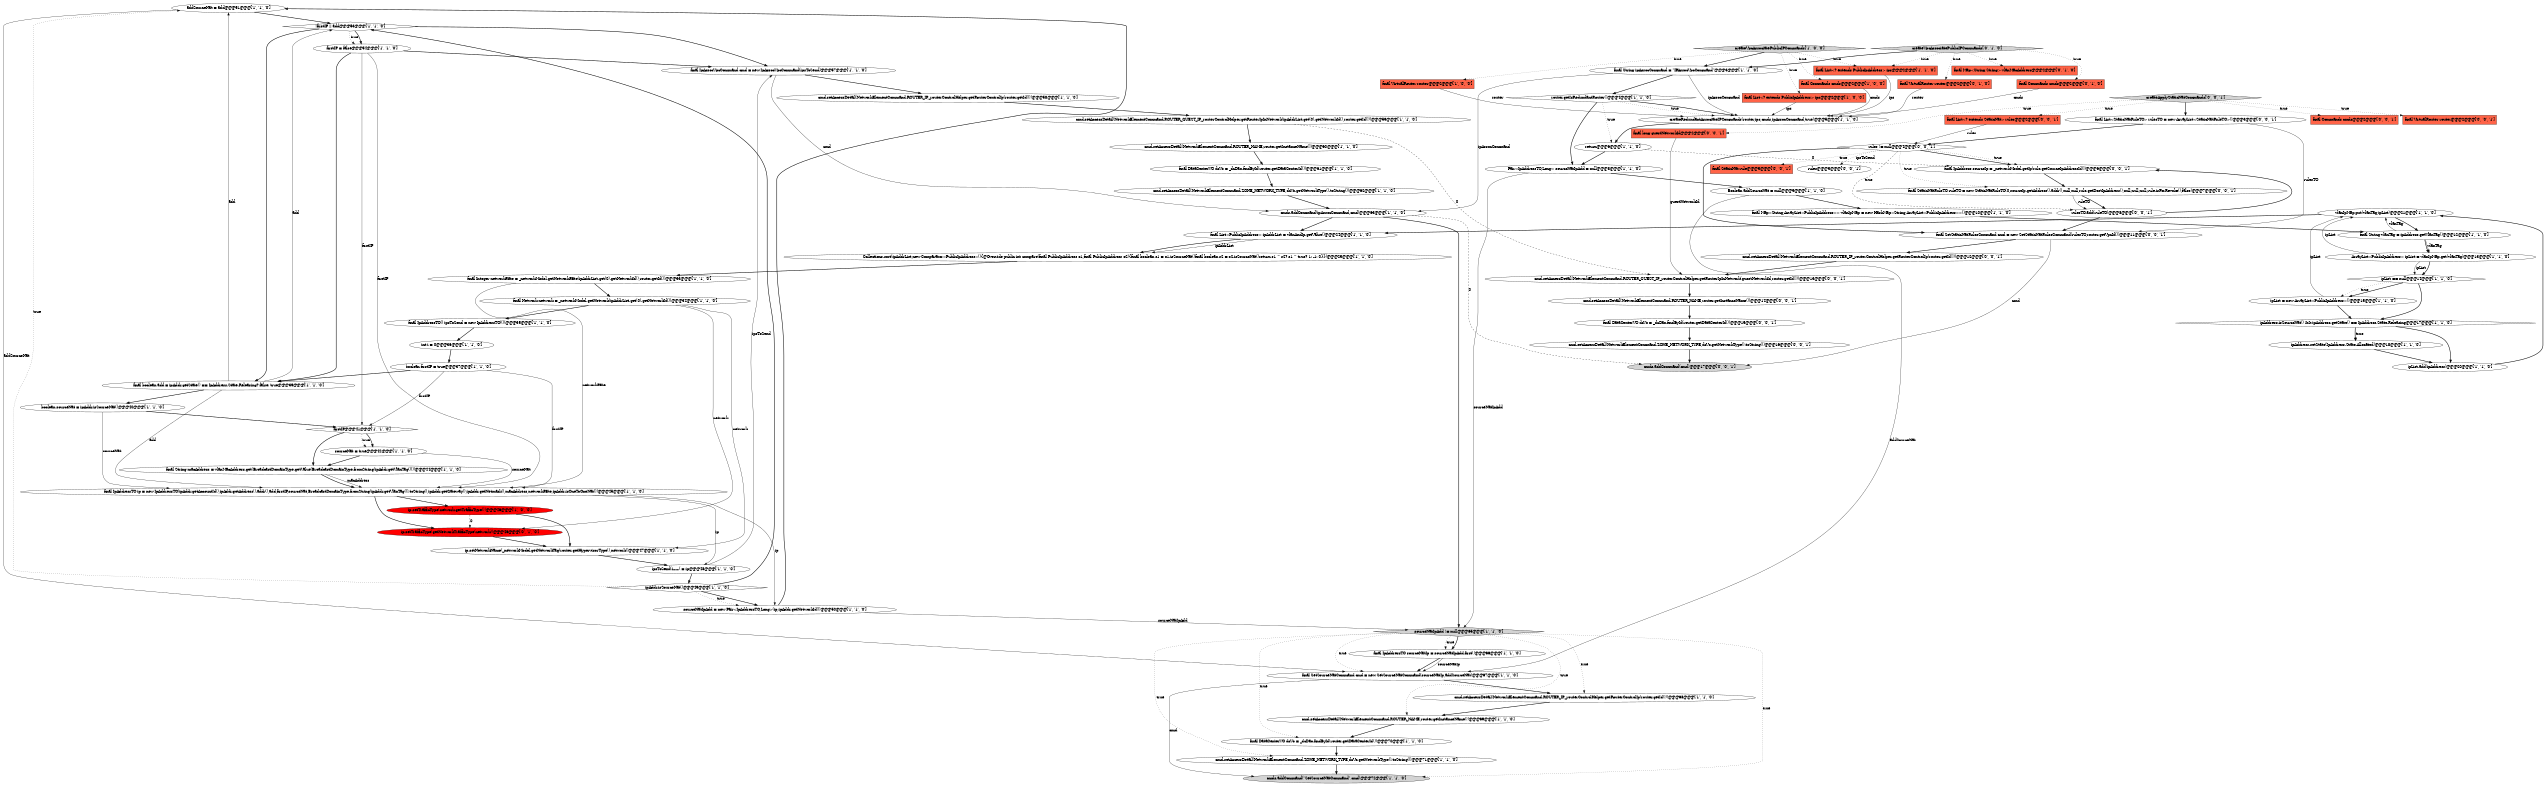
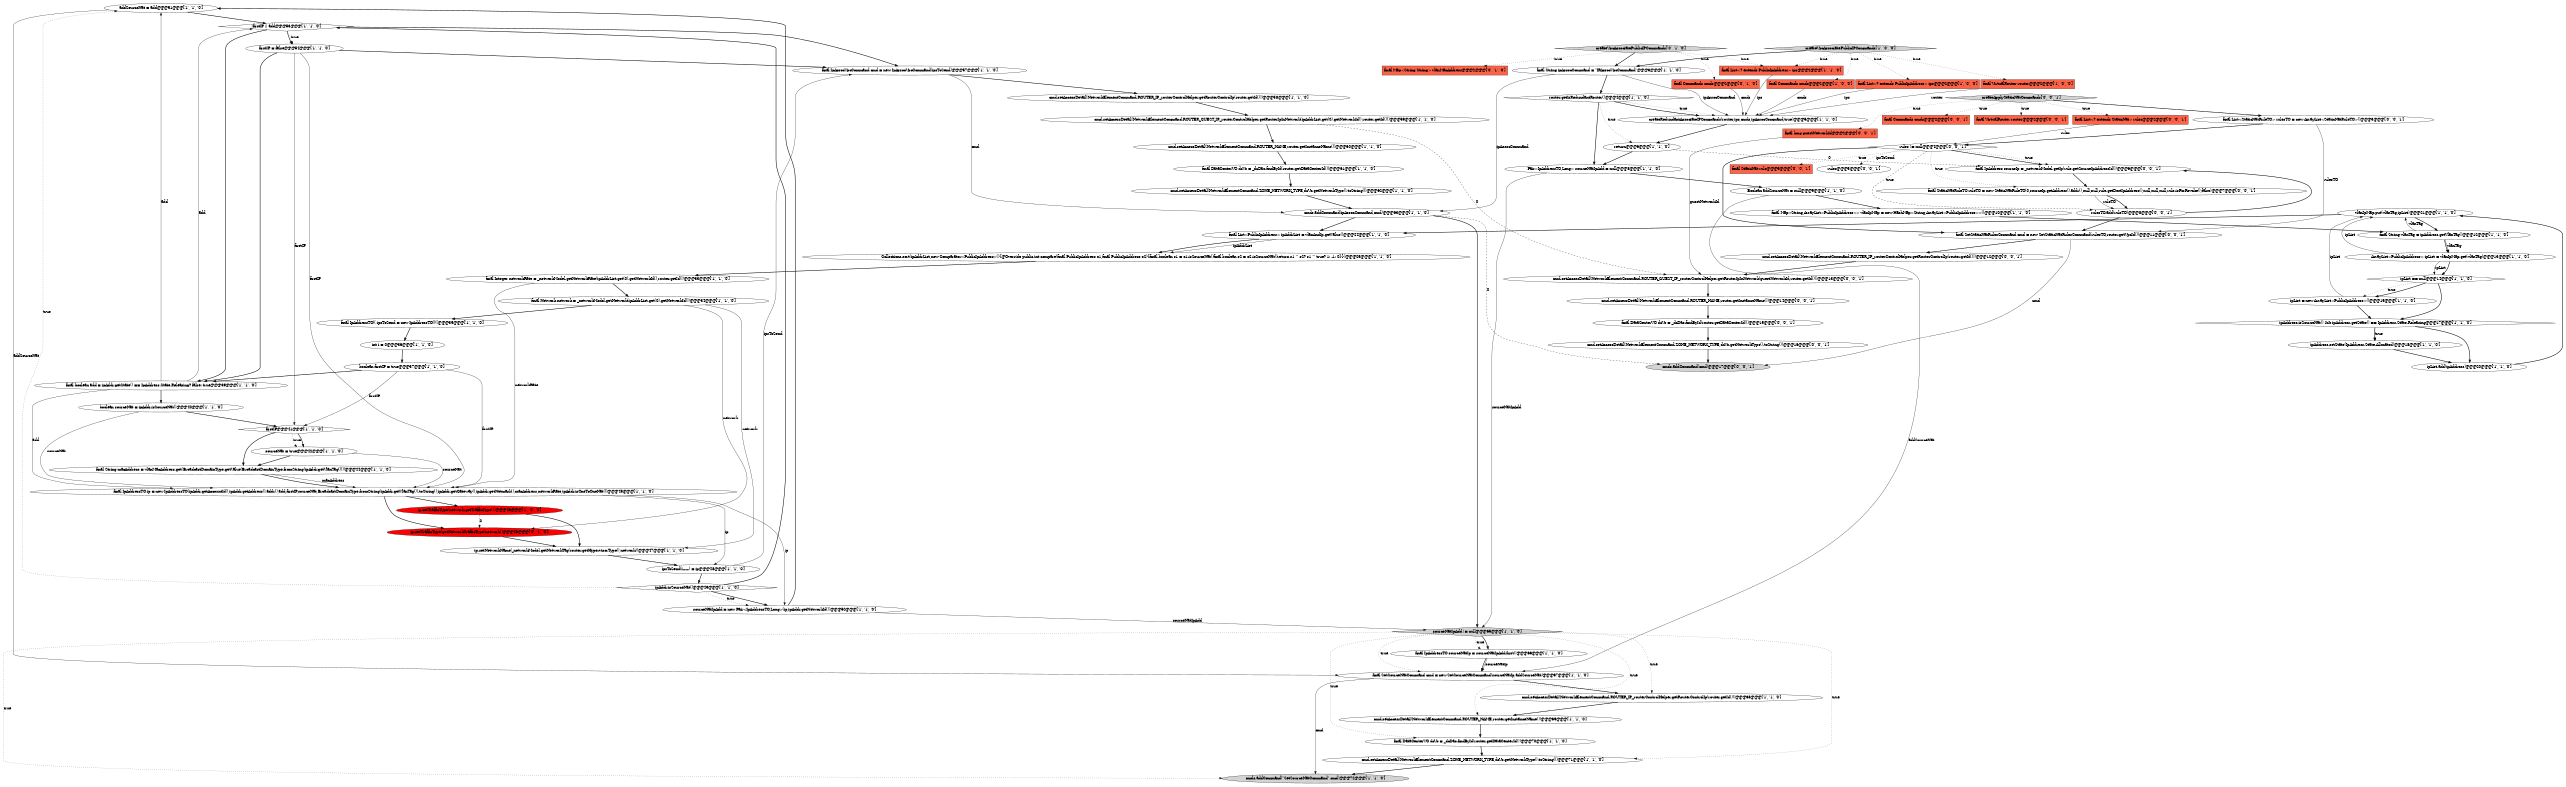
  digraph {
    node [fillcolor=white shape=ellipse style=filled]
    edge [style=bold]
    n1 [label="final DataCenterVO dcVo = _dcDao.findById(router.getDataCenterId())@@@70@@@['1', '1', '0']"]
    n2 [label="cmd.setAccessDetail(NetworkElementCommand.ZONE_NETWORK_TYPE,dcVo.getNetworkType().toString())@@@71@@@['1', '1', '0']"]
    n3 [fillcolor=lightgray label="cmds.addCommand(\"SetSourceNatCommand\",cmd)@@@72@@@['1', '1', '0']"]
    n4 [fillcolor=tomato label="final long guestNetworkId@@@2@@@['0', '0', '1']" shape=box]
    n5 [label="cmd.setAccessDetail(NetworkElementCommand.ROUTER_GUEST_IP,_routerControlHelper.getRouterIpInNetwork(guestNetworkId,router.getId()))@@@13@@@['0', '0', '1']"]
    n6 [label="cmd.setAccessDetail(NetworkElementCommand.ROUTER_NAME,router.getInstanceName())@@@14@@@['0', '0', '1']"]
    n7 [label="ipAddress.setState(IpAddress.State.Allocated)@@@18@@@['1', '1', '0']"]
    n8 [label="ipList.add(ipAddress)@@@20@@@['1', '1', '0']"]
    n9 [label="vlanIpMap.put(vlanTag,ipList)@@@21@@@['1', '1', '0']"]
    n10 [label="final String vlanTag = ipAddress.getVlanTag()@@@12@@@['1', '1', '0']"]
    n11 [label="ArrayList<PublicIpAddress> ipList = vlanIpMap.get(vlanTag)@@@13@@@['1', '1', '0']"]
    n12 [label="final List<PublicIpAddress> ipAddrList = vlanAndIp.getValue()@@@24@@@['1', '1', '0']"]
    n13 [label="ipList == null@@@14@@@['1', '1', '0']" shape=diamond]
    n14 [label="ipsToSend(i++( = ip@@@48@@@['1', '1', '0']"]
    n15 [label="final IpAssocVpcCommand cmd = new IpAssocVpcCommand(ipsToSend)@@@57@@@['1', '1', '0']"]
    n16 [label="ipAddr.isSourceNat()@@@49@@@['1', '1', '0']" shape=diamond]
    n17 [label="cmd.setAccessDetail(NetworkElementCommand.ROUTER_IP,_routerControlHelper.getRouterControlIp(router.getId()))@@@58@@@['1', '1', '0']"]
    n18 [label="cmds.addCommand(ipAssocCommand,cmd)@@@63@@@['1', '1', '0']"]
    n19 [label="addSourceNat = add@@@51@@@['1', '1', '0']"]
    n20 [label="!firstIP || add@@@53@@@['1', '1', '0']" shape=diamond]
    n21 [label="sourceNatIpAdd = new Pair<IpAddressTO,Long>(ip,ipAddr.getNetworkId())@@@50@@@['1', '1', '0']"]
    n22 [label="cmd.setAccessDetail(NetworkElementCommand.ROUTER_GUEST_IP,_routerControlHelper.getRouterIpInNetwork(ipAddrList.get(0).getNetworkId(),router.getId()))@@@59@@@['1', '1', '0']"]
    n23 [fillcolor=lightgray label="sourceNatIpAdd != null@@@65@@@['1', '1', '0']" shape=diamond]
    n24 [fillcolor=lightgray label="cmds.addCommand(cmd)@@@17@@@['0', '0', '1']"]
    n25 [label="router.getIsRedundantRouter()@@@4@@@['1', '1', '0']" shape=diamond]
    n26 [label="createRedundantAssociateIPCommands(router,ips,cmds,ipAssocCommand,true)@@@5@@@['1', '1', '0']"]
    n27 [label="return@@@6@@@['1', '1', '0']"]
    n28 [label="Pair<IpAddressTO,Long> sourceNatIpAdd = null@@@8@@@['1', '1', '0']"]
    n29 [label="final IpAddress sourceIp = _networkModel.getIp(rule.getSourceIpAddressId())@@@6@@@['0', '0', '1']"]
    n30 [label="Boolean addSourceNat = null@@@9@@@['1', '1', '0']"]
    n31 [label="final SetSourceNatCommand cmd = new SetSourceNatCommand(sourceNatIp,addSourceNat)@@@67@@@['1', '1', '0']"]
    n32 [label="cmd.setAccessDetail(NetworkElementCommand.ROUTER_NAME,router.getInstanceName())@@@69@@@['1', '1', '0']"]
    n33 [label="final IpAddressTO sourceNatIp = sourceNatIpAdd.first()@@@66@@@['1', '1', '0']"]
    n34 [label="cmd.setAccessDetail(NetworkElementCommand.ROUTER_IP,_routerControlHelper.getRouterControlIp(router.getId()))@@@68@@@['1', '1', '0']"]
    n35 [label="Collections.sort(ipAddrList,new Comparator<PublicIpAddress>(){@Override public int compare(final PublicIpAddress o1,final PublicIpAddress o2){final boolean s1 = o1.isSourceNat()final boolean s2 = o2.isSourceNat()return s1 ^ s2? s1 ^ true? 1: -1: 0}})@@@25@@@['1', '1', '0']"]
    n36 [label="final Integer networkRate = _networkModel.getNetworkRate(ipAddrList.get(0).getNetworkId(),router.getId())@@@33@@@['1', '1', '0']"]
    n37 [label="final Network network = _networkModel.getNetwork(ipAddrList.get(0).getNetworkId())@@@34@@@['1', '1', '0']"]
    n38 [label="final IpAddressTO ip = new IpAddressTO(ipAddr.getAccountId(),ipAddr.getAddress().addr(),add,firstIP,sourceNat,BroadcastDomainType.fromString(ipAddr.getVlanTag()).toString(),ipAddr.getGateway(),ipAddr.getNetmask(),macAddress,networkRate,ipAddr.isOneToOneNat())@@@45@@@['1', '1', '0']"]
    n39 [label="final IpAddressTO(( ipsToSend = new IpAddressTO((((@@@35@@@['1', '1', '0']"]
    n40 [fillcolor=red label="ip.setTrafficType(getNetworkTrafficType(network))@@@46@@@['0', '1', '0']"]
    n41 [label="ip.setNetworkName(_networkModel.getNetworkTag(router.getHypervisorType(),network))@@@47@@@['1', '1', '0']"]
    n42 [fillcolor=red label="ip.setTrafficType(network.getTrafficType())@@@46@@@['1', '0', '0']"]
    n43 [label="final boolean add = ipAddr.getState() == IpAddress.State.Releasing? false: true@@@39@@@['1', '1', '0']"]
    n44 [label="boolean sourceNat = ipAddr.isSourceNat()@@@40@@@['1', '1', '0']"]
    n45 [label="firstIP@@@41@@@['1', '1', '0']" shape=diamond]
    n46 [label="firstIP = false@@@54@@@['1', '1', '0']"]
    n47 [label="boolean firstIP = true@@@37@@@['1', '1', '0']"]
    n48 [label="sourceNat = true@@@42@@@['1', '1', '0']"]
    n49 [label="final String macAddress = vlanMacAddress.get(BroadcastDomainType.getValue(BroadcastDomainType.fromString(ipAddr.getVlanTag())))@@@44@@@['1', '1', '0']"]
    n50 [label="final String ipAssocCommand = \"IPAssocVpcCommand\"@@@3@@@['1', '1', '0']"]
    n51 [fillcolor=tomato label="final List<? extends StaticNat> rules@@@2@@@['0', '0', '1']" shape=box]
    n52 [label="rules != null@@@4@@@['0', '0', '1']" shape=diamond]
    n53 [label="final SetStaticNatRulesCommand cmd = new SetStaticNatRulesCommand(rulesTO,router.getVpcId())@@@11@@@['0', '0', '1']"]
    n54 [label="final StaticNatRuleTO ruleTO = new StaticNatRuleTO(0,sourceIp.getAddress().addr(),null,null,rule.getDestIpAddress(),null,null,null,rule.isForRevoke(),false)@@@7@@@['0', '0', '1']"]
    n55 [label="rulesTO.add(ruleTO)@@@8@@@['0', '0', '1']"]
    n56 [fillcolor=tomato label="final StaticNat rule@@@5@@@['0', '0', '1']" shape=box]
    n57 [label="rules@@@5@@@['0', '0', '1']"]
    n58 [fillcolor=tomato label="final Map<String,String> vlanMacAddress@@@2@@@['0', '1', '0']" shape=box]
    n59 [label="final DataCenterVO dcVo = _dcDao.findById(router.getDataCenterId())@@@15@@@['0', '0', '1']"]
    n60 [label="cmd.setAccessDetail(NetworkElementCommand.ZONE_NETWORK_TYPE,dcVo.getNetworkType().toString())@@@16@@@['0', '0', '1']"]
    n61 [label="cmd.setAccessDetail(NetworkElementCommand.ROUTER_NAME,router.getInstanceName())@@@60@@@['1', '1', '0']"]
    n62 [label="final DataCenterVO dcVo = _dcDao.findById(router.getDataCenterId())@@@61@@@['1', '1', '0']"]
    n63 [fillcolor=tomato label="final VirtualRouter router@@@2@@@['1', '0', '0']" shape=box]
    n64 [label="int i = 0@@@36@@@['1', '1', '0']"]
    n65 [label="final List<StaticNatRuleTO> rulesTO = new ArrayList<StaticNatRuleTO>()@@@3@@@['0', '0', '1']"]
    n66 [label="cmd.setAccessDetail(NetworkElementCommand.ROUTER_IP,_routerControlHelper.getRouterControlIp(router.getId()))@@@12@@@['0', '0', '1']"]
    n67 [label="final Map<String,ArrayList<PublicIpAddress>> vlanIpMap = new HashMap<String,ArrayList<PublicIpAddress>>()@@@10@@@['1', '1', '0']"]
    n68 [label="ipAddress.isSourceNat() && ipAddress.getState() == IpAddress.State.Releasing@@@17@@@['1', '1', '0']" shape=diamond]
    n69 [label="cmd.setAccessDetail(NetworkElementCommand.ZONE_NETWORK_TYPE,dcVo.getNetworkType().toString())@@@62@@@['1', '1', '0']"]
    n70 [fillcolor=lightgray label="createVpcAssociatePublicIPCommands['0', '1', '0']" shape=diamond]
-   n71 [fillcolor=tomato label="final VirtualRouter router@@@2@@@['0', '1', '0']" shape=box]
    n72 [fillcolor=tomato label="final Commands cmds@@@2@@@['0', '1', '0']" shape=box]
    n73 [fillcolor=tomato label="final List<? extends PublicIpAddress> ips@@@2@@@['1', '1', '0']" shape=box]
    n74 [label="ipList = new ArrayList<PublicIpAddress>()@@@15@@@['1', '1', '0']"]
    n75 [fillcolor=tomato label="final Commands cmds@@@2@@@['0', '0', '1']" shape=box]
    n76 [fillcolor=lightgray label="createVpcAssociatePublicIPCommands['1', '0', '0']" shape=diamond]
    n77 [fillcolor=tomato label="final Commands cmds@@@2@@@['1', '0', '0']" shape=box]
    n78 [fillcolor=tomato label="final List<? extends PublicIpAddress> ips@@@2@@@['1', '0', '0']" shape=box]
    n79 [fillcolor=tomato label="final VirtualRouter router@@@2@@@['0', '0', '1']" shape=box]
    n80 [fillcolor=lightgray label="createApplyStaticNatCommands['0', '0', '1']" shape=diamond]
    n1 -> n2
    n2 -> n3
    n4 -> n5 [label=guestNetworkId style=solid]
    n5 -> n6
    n6 -> n59
    n7 -> n8
    n8 -> n9
    n9 -> n10
    n9 -> n12
    n10 -> n9 [label=vlanTag style=solid]
    n10 -> n11
    n10 -> n11 [label=vlanTag style=solid]
    n11 -> n9 [label=ipList style=solid]
    n11 -> n13
    n11 -> n13 [label=ipList style=solid]
    n12 -> n35 [label=ipAddrList style=solid]
    n12 -> n35
    n13 -> n68
    n13 -> n74
    n13 -> n74 [label=true style=dotted]
    n14 -> n15 [label=ipsToSend style=solid]
    n14 -> n16
    n15 -> n17
    n15 -> n18 [label=cmd style=solid]
    n16 -> n19 [label=true style=dotted]
    n16 -> n20
    n16 -> n21
    n16 -> n21 [label=true style=dotted]
    n17 -> n22
    n18 -> n12
    n18 -> n23
    n18 -> n24 [label=0 style=dashed]
    n19 -> n20
    n19 -> n31 [label=addSourceNat style=solid]
    n20 -> n15
    n20 -> n43
    n20 -> n46 [label=true style=dotted]
    n20 -> n46
    n21 -> n19
    n21 -> n23 [label=sourceNatIpAdd style=solid]
    n22 -> n5 [label=0 style=dashed]
    n22 -> n61
    n23 -> n1 [label=true style=dotted]
    n23 -> n2 [label=true style=dotted]
    n23 -> n3 [label=true style=dotted]
    n23 -> n31 [label=true style=dotted]
    n23 -> n32 [label=true style=dotted]
    n23 -> n33
    n23 -> n33 [label=true style=dotted]
    n23 -> n34 [label=true style=dotted]
    n25 -> n26 [label=true style=dotted]
    n25 -> n26
    n25 -> n27 [label=true style=dotted]
    n25 -> n28
    n26 -> n27
    n27 -> n28
    n27 -> n29 [label=0 style=dashed]
    n28 -> n23 [label=sourceNatIpAdd style=solid]
    n28 -> n30
    n29 -> n54
    n30 -> n31 [label=addSourceNat style=solid]
    n30 -> n67
    n31 -> n3 [label=cmd style=solid]
    n31 -> n34
    n32 -> n1
    n33 -> n31
    n33 -> n31 [label=sourceNatIp style=solid]
    n34 -> n32
    n35 -> n36
    n36 -> n37
    n36 -> n38 [label=networkRate style=solid]
    n37 -> n39
    n37 -> n40 [label=network style=solid]
    n37 -> n41 [label=network style=solid]
    n38 -> n14 [label=ip style=solid]
    n38 -> n21 [label=ip style=solid]
    n38 -> n40
    n38 -> n42
    n39 -> n64
    n40 -> n41
    n41 -> n14
    n42 -> n40 [label=0 style=dashed]
    n42 -> n41
    n43 -> n19 [label=add style=solid]
    n43 -> n20 [label=add style=solid]
    n43 -> n38 [label=add style=solid]
    n43 -> n44
    n44 -> n38 [label=sourceNat style=solid]
    n44 -> n45
    n45 -> n48 [label=true style=dotted]
    n45 -> n48
    n45 -> n49
    n46 -> n15
    n46 -> n38 [label=firstIP style=solid]
    n46 -> n43
    n46 -> n45 [label=firstIP style=solid]
    n47 -> n38 [label=firstIP style=solid]
    n47 -> n43
    n47 -> n45 [label=firstIP style=solid]
    n48 -> n38 [label=sourceNat style=solid]
    n48 -> n49
    n49 -> n38 [label=macAddress style=solid]
    n49 -> n38
    n50 -> n18 [label=ipAssocCommand style=solid]
    n50 -> n25
    n50 -> n26 [label=ipAssocCommand style=solid]
    n51 -> n52 [label=rules style=solid]
    n52 -> n29
    n52 -> n29 [label=true style=dotted]
    n52 -> n53
    n52 -> n54 [label=true style=dotted]
    n52 -> n55 [label=true style=dashed]
    n52 -> n56 [label=true style=dotted]
    n52 -> n57 [label=ipsToSend style=dotted]
    n53 -> n24 [label=cmd style=solid]
    n53 -> n66
    n54 -> n55
    n54 -> n55 [label=ruleTO style=solid]
    n55 -> n29
    n55 -> n53
    n59 -> n60
    n60 -> n24
    n61 -> n62
    n62 -> n69
    n63 -> n26 [label=router style=solid]
    n64 -> n47
    n65 -> n52
    n65 -> n53 [label=rulesTO style=solid]
    n66 -> n5
    n67 -> n10
    n68 -> n7 [label=true style=dotted]
    n68 -> n7
    n68 -> n8
    n69 -> n18
    n70 -> n50
    n70 -> n58 [label=true style=dotted]
-   n70 -> n71 [label=true style=dotted]
    n70 -> n72 [label=true style=dotted]
    n70 -> n73 [label=true style=dotted]
-   n71 -> n26 [label=router style=solid]
    n72 -> n26 [label=cmds style=solid]
    n73 -> n26 [label=ips style=solid]
    n74 -> n9 [label=ipList style=solid]
    n74 -> n68
    n76 -> n50
    n76 -> n63 [label=true style=dotted]
    n76 -> n73 [label=true style=dotted]
    n76 -> n77 [label=true style=dotted]
    n76 -> n78 [label=true style=dotted]
    n77 -> n26 [label=cmds style=solid]
    n78 -> n26 [label=ips style=solid]
    n80 -> n4 [label=true style=dotted]
    n80 -> n51 [label=true style=dotted]
    n80 -> n65
    n80 -> n75 [label=true style=dotted]
    n80 -> n79 [label=true style=dotted]
  }
